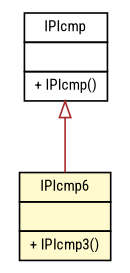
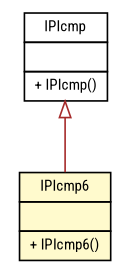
  digraph {
    fontname="Roboto Condensed"
    node [fontcolor=black fontname="Roboto Condensed" fontsize=9.0 shape=plaintext]
-   n1 [label=<<table border="0" cellborder="1" cellspacing="0" cellpadding="2" port="p" bgcolor="lemonChiffon" href="./IPIcmp6.html"> 		<tr><td><table border="0" cellspacing="0" cellpadding="1"> 			<tr><td> IPIcmp6 </td></tr> 		</table></td></tr> 		<tr><td><table border="0" cellspacing="0" cellpadding="1"> 			<tr><td align="left">  </td></tr> 		</table></td></tr> 		<tr><td><table border="0" cellspacing="0" cellpadding="1"> 			<tr><td align="left"> + IPIcmp3() </td></tr> 		</table></td></tr> 		</table>>]
+   n1 [label=<<table border="0" cellborder="1" cellspacing="0" cellpadding="2" port="p" bgcolor="lemonChiffon" href="./IPIcmp6.html"> 		<tr><td><table border="0" cellspacing="0" cellpadding="1"> 			<tr><td> IPIcmp6 </td></tr> 		</table></td></tr> 		<tr><td><table border="0" cellspacing="0" cellpadding="1"> 			<tr><td align="left">  </td></tr> 		</table></td></tr> 		<tr><td><table border="0" cellspacing="0" cellpadding="1"> 			<tr><td align="left"> + IPIcmp6() </td></tr> 		</table></td></tr> 		</table>>]
    n2 [label=<<table border="0" cellborder="1" cellspacing="0" cellpadding="2" port="p" href="./IPIcmp.html"> 		<tr><td><table border="0" cellspacing="0" cellpadding="1"> 			<tr><td> IPIcmp </td></tr> 		</table></td></tr> 		<tr><td><table border="0" cellspacing="0" cellpadding="1"> 			<tr><td align="left">  </td></tr> 		</table></td></tr> 		<tr><td><table border="0" cellspacing="0" cellpadding="1"> 			<tr><td align="left"> + IPIcmp() </td></tr> 		</table></td></tr> 		</table>>]
    n2 -> n1 [arrowtail=empty dir=back fontname="Roboto Condensed" fontsize=10 headport=p labelfontname=Helvetica labelfontsize=10 tailport=p color=brown]
  }
